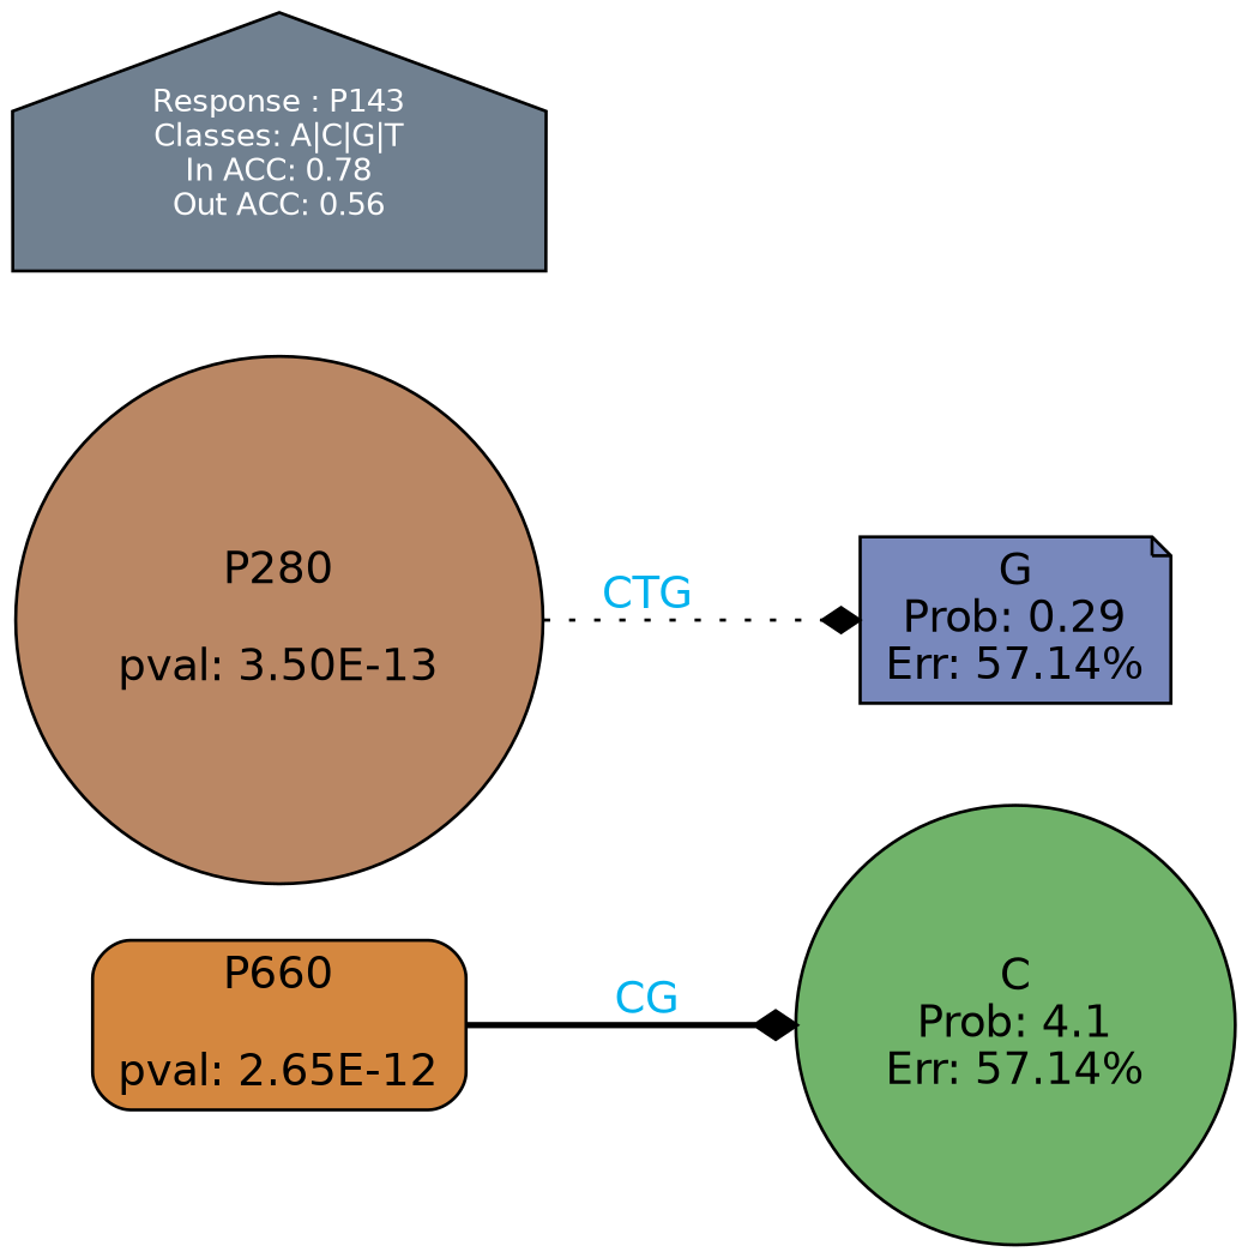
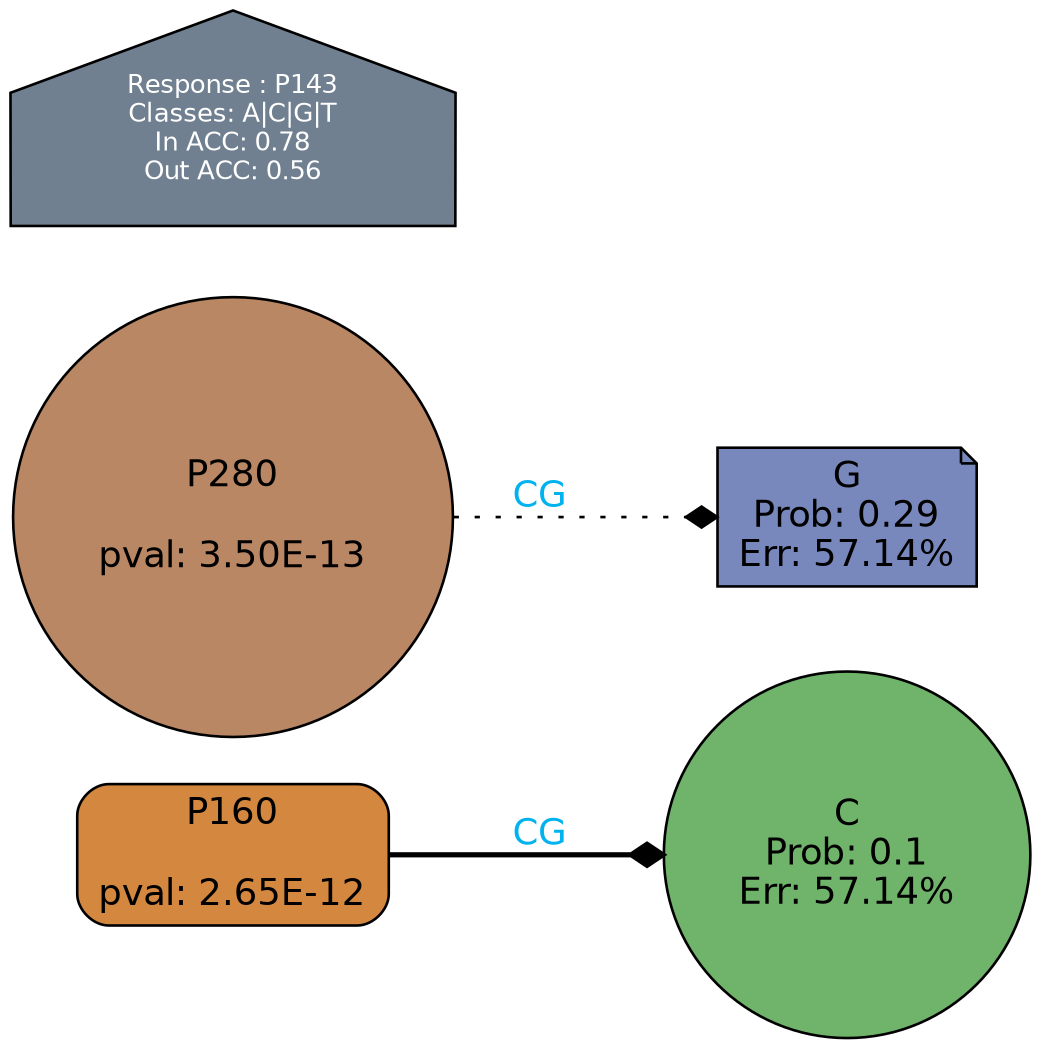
  digraph {
    rankdir=LR
    ranksep=equally
    splines=polylines
    node [color=black fontname=helvetica shape=circle style="filled, rounded"]
    edge [arrowhead=diamond fontcolor=deepskyblue2 fontname=helvetica]
-   n1 [fillcolor="#70b36a" label="C\nProb: 4.1\nErr: 57.14%"]
+   n1 [fillcolor="#70b36a" label="C\nProb: 0.1\nErr: 57.14%"]
    n2 [fillcolor="#7888bc" label="G\nProb: 0.29\nErr: 57.14%" shape=note]
    n3 [align=left fillcolor=slategray fontcolor=white fontsize=10 label="Response : P143\nClasses: A|C|G|T\nIn ACC: 0.78\nOut ACC: 0.56\n" shape=house style=filled]
    n4 [fillcolor="#ba8764" label="P280\n\npval: 3.50E-13"]
-   n5 [fillcolor="#d4873f" label="P660\n\npval: 2.65E-12" shape=box]
+   n5 [fillcolor="#d4873f" label="P160\n\npval: 2.65E-12" shape=box]
    subgraph sub_1 {
      rank=same
      n1
      n2
    }
    subgraph sub_2 {
      rank=same
      n3
      n4
    }
-   n4 -> n2 [label=CTG style=dotted]
+   n4 -> n2 [label=CG style=dotted]
    n5 -> n1 [label=CG style=bold]
  }
